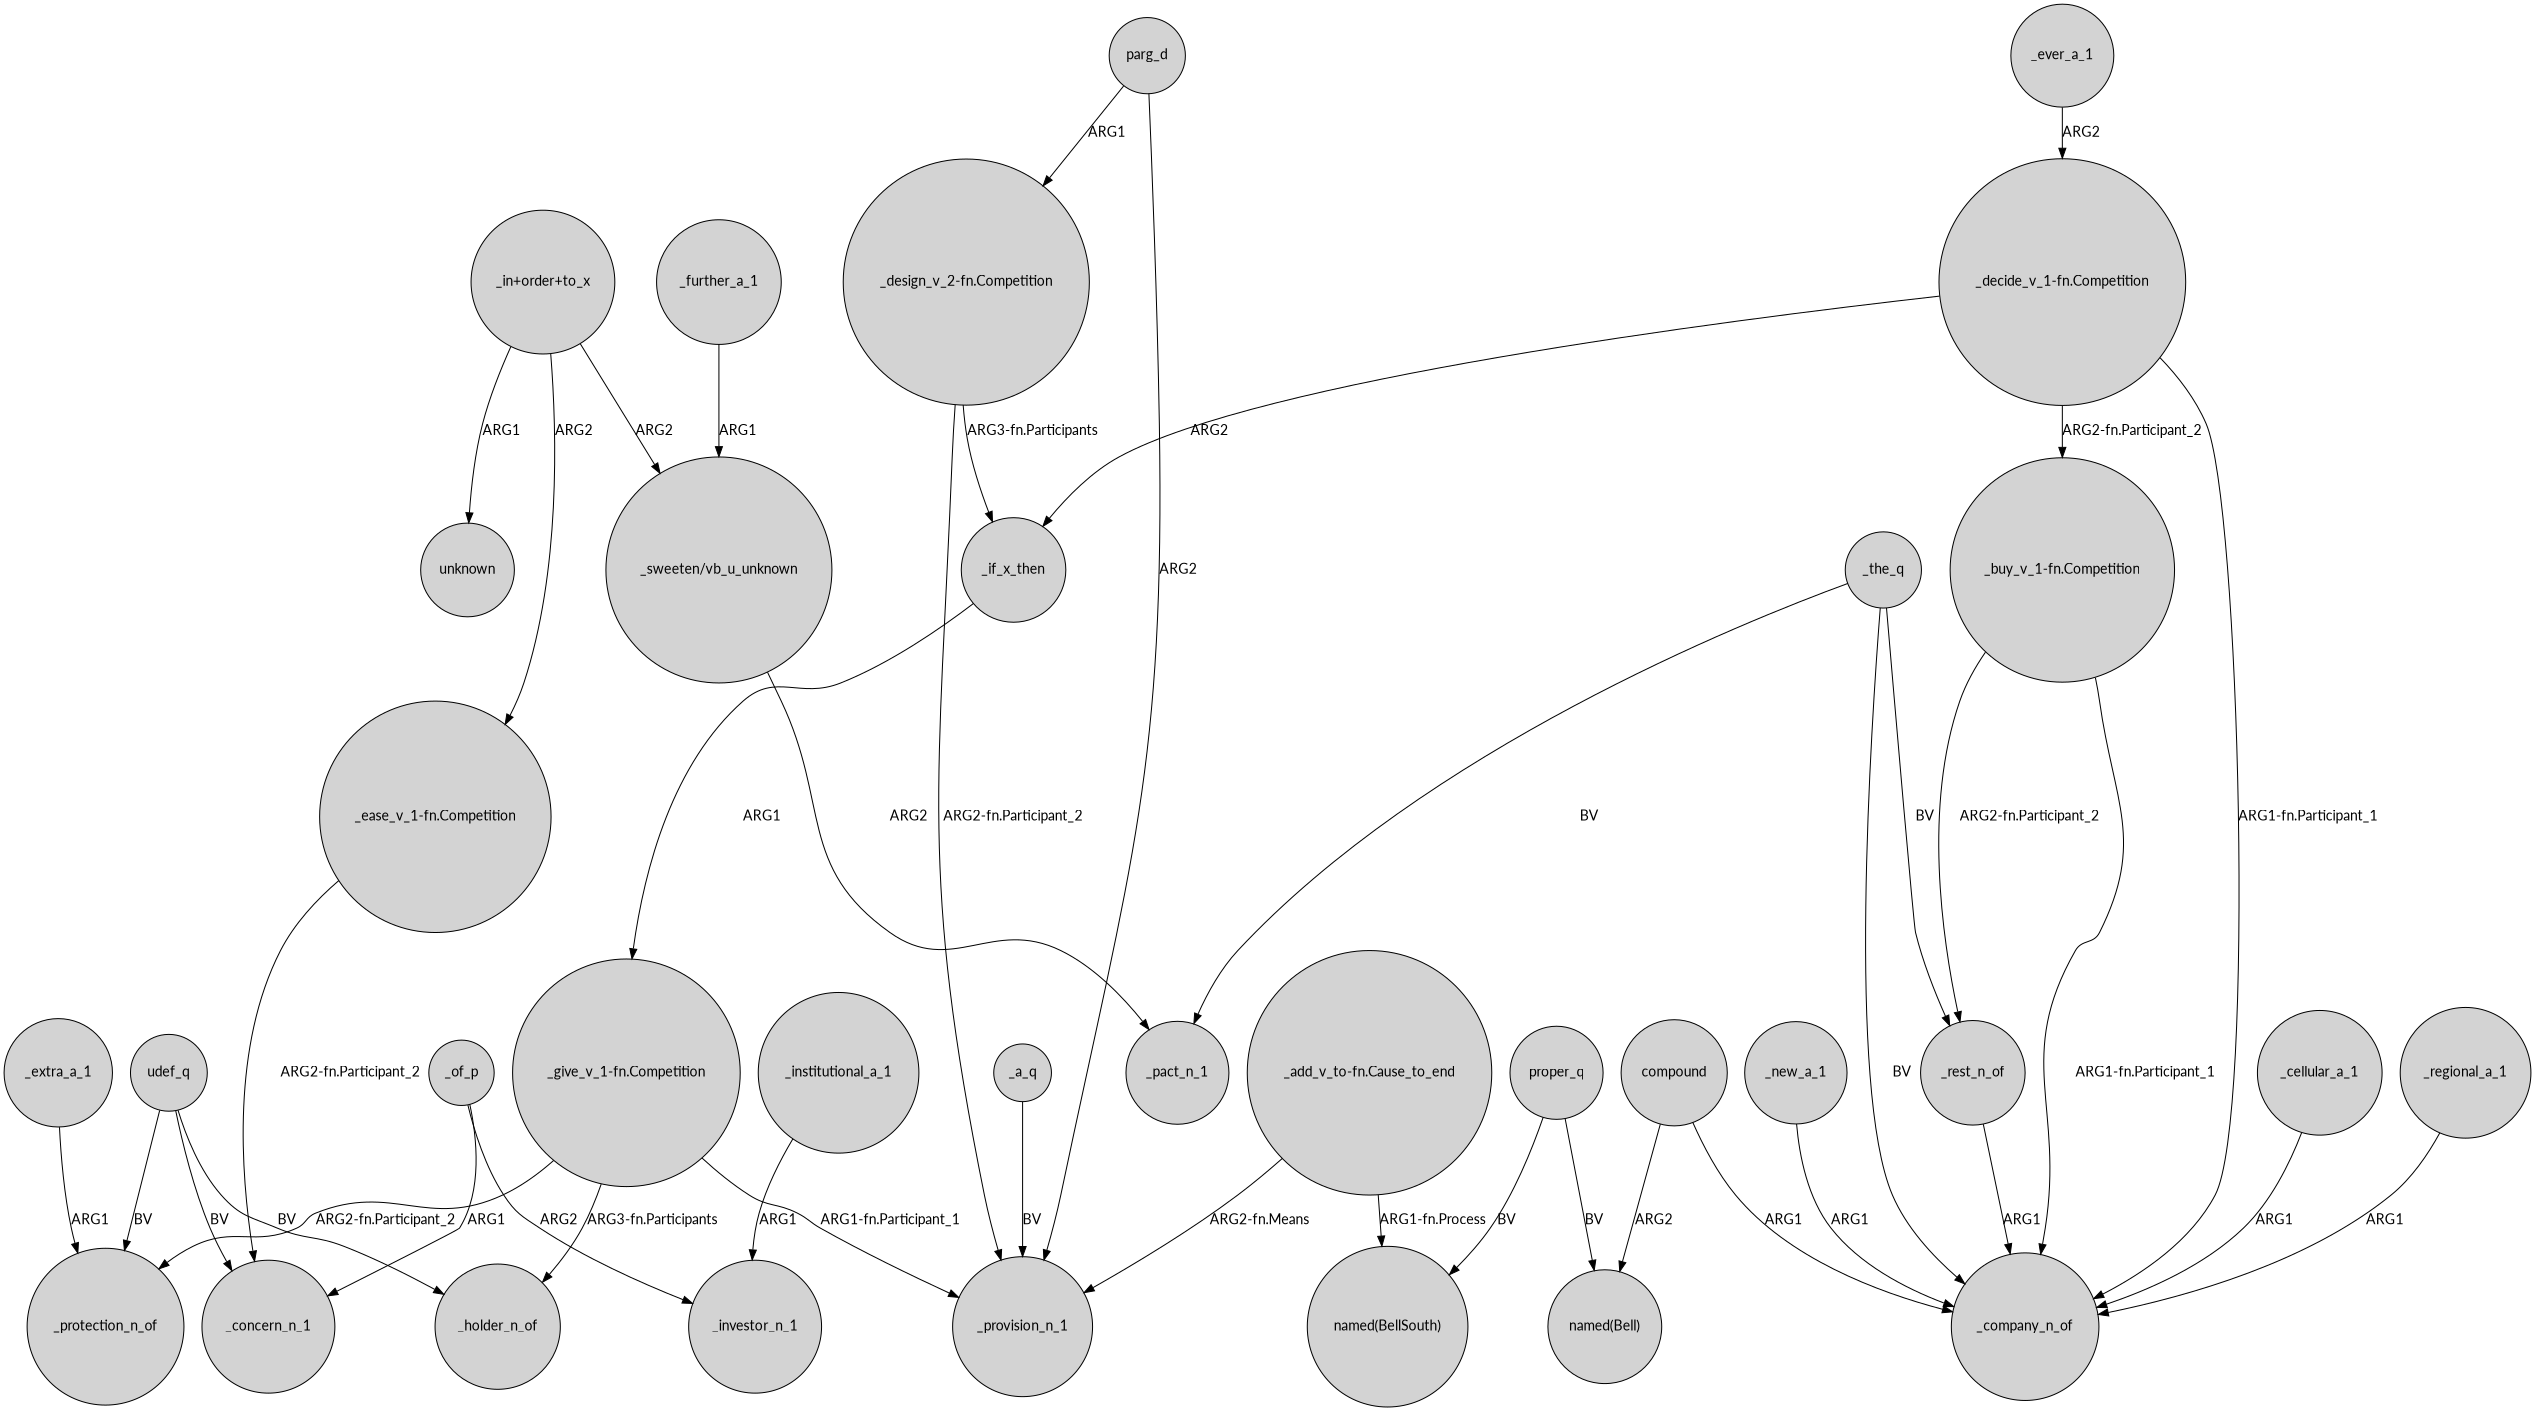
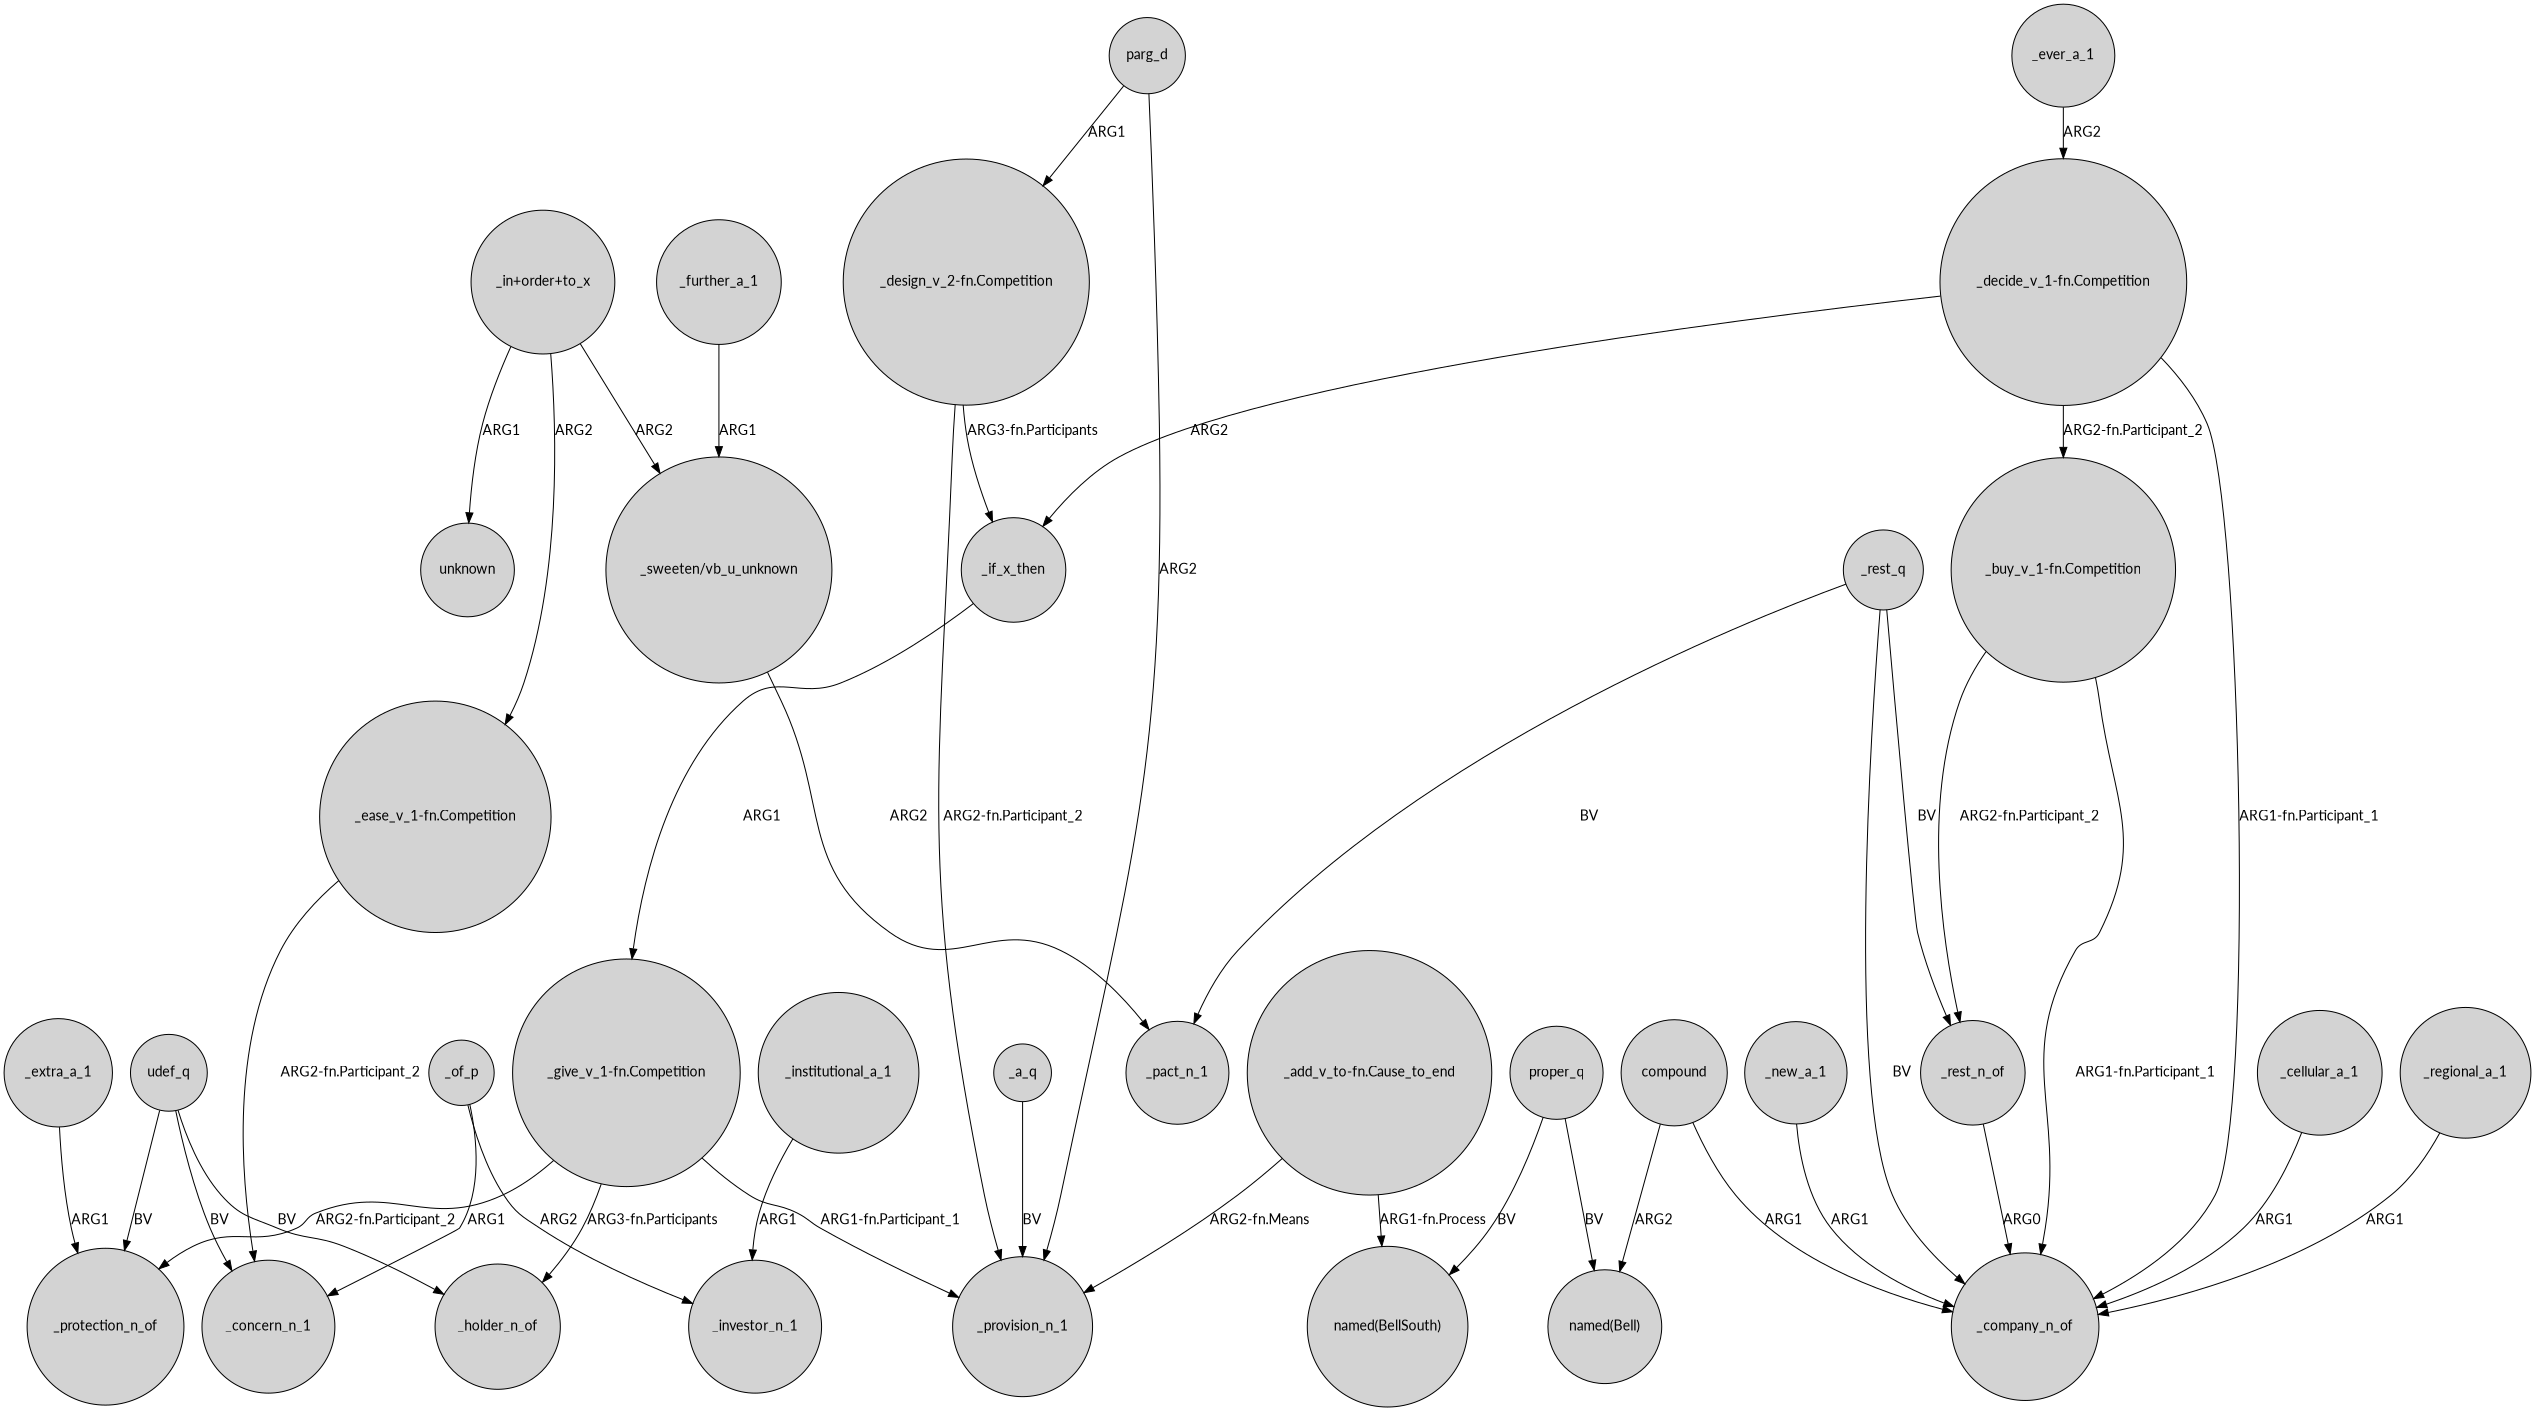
  digraph {
    fontname=Lato
    node [fontname=Lato shape=circle style=filled]
    edge [fontname=Lato]
    "_give_v_1-fn.Competition"
    _protection_n_of
    _provision_n_1
    _holder_n_of
    "_add_v_to-fn.Cause_to_end"
    "named(BellSouth)"
    n7 [label="_design_v_2-fn.Competition"]
    _if_x_then
    "_sweeten/vb_u_unknown"
    _pact_n_1
    "_decide_v_1-fn.Competition"
    _company_n_of
    "_buy_v_1-fn.Competition"
    _rest_n_of
    _a_q
    _cellular_a_1
    _regional_a_1
    "_in+order+to_x"
    "_ease_v_1-fn.Competition"
    unknown
    _concern_n_1
    _extra_a_1
    compound
    "named(Bell)"
    _of_p
    _investor_n_1
    _ever_a_1
    parg_d
    proper_q
-   _the_q
+   _the_q [label=_rest_q]
    udef_q
    _new_a_1
    _institutional_a_1
    _further_a_1
    "_give_v_1-fn.Competition" -> _protection_n_of [label="ARG2-fn.Participant_2"]
    "_give_v_1-fn.Competition" -> _provision_n_1 [label="ARG1-fn.Participant_1"]
    "_give_v_1-fn.Competition" -> _holder_n_of [label="ARG3-fn.Participants"]
    "_add_v_to-fn.Cause_to_end" -> _provision_n_1 [label="ARG2-fn.Means"]
    "_add_v_to-fn.Cause_to_end" -> "named(BellSouth)" [label="ARG1-fn.Process"]
    n7 -> _provision_n_1 [label="ARG2-fn.Participant_2"]
    n7 -> _if_x_then [label="ARG3-fn.Participants"]
    _if_x_then -> "_give_v_1-fn.Competition" [label=ARG1]
    "_sweeten/vb_u_unknown" -> _pact_n_1 [label=ARG2]
    "_decide_v_1-fn.Competition" -> _if_x_then [label=ARG2]
    "_decide_v_1-fn.Competition" -> _company_n_of [label="ARG1-fn.Participant_1"]
    "_decide_v_1-fn.Competition" -> "_buy_v_1-fn.Competition" [label="ARG2-fn.Participant_2"]
    "_buy_v_1-fn.Competition" -> _company_n_of [label="ARG1-fn.Participant_1"]
    "_buy_v_1-fn.Competition" -> _rest_n_of [label="ARG2-fn.Participant_2"]
-   _rest_n_of -> _company_n_of [label=ARG1]
+   _rest_n_of -> _company_n_of [label=ARG0]
    _a_q -> _provision_n_1 [label=BV]
    _cellular_a_1 -> _company_n_of [label=ARG1]
    _regional_a_1 -> _company_n_of [label=ARG1]
    "_in+order+to_x" -> "_sweeten/vb_u_unknown" [label=ARG2]
    "_in+order+to_x" -> "_ease_v_1-fn.Competition" [label=ARG2]
    "_in+order+to_x" -> unknown [label=ARG1]
    "_ease_v_1-fn.Competition" -> _concern_n_1 [label="ARG2-fn.Participant_2"]
    _extra_a_1 -> _protection_n_of [label=ARG1]
    compound -> _company_n_of [label=ARG1]
    compound -> "named(Bell)" [label=ARG2]
    _of_p -> _concern_n_1 [label=ARG1]
    _of_p -> _investor_n_1 [label=ARG2]
    _ever_a_1 -> "_decide_v_1-fn.Competition" [label=ARG2]
    parg_d -> _provision_n_1 [label=ARG2]
    parg_d -> n7 [label=ARG1]
    proper_q -> "named(BellSouth)" [label=BV]
    proper_q -> "named(Bell)" [label=BV]
    _the_q -> _pact_n_1 [label=BV]
    _the_q -> _company_n_of [label=BV]
    _the_q -> _rest_n_of [label=BV]
    udef_q -> _protection_n_of [label=BV]
    udef_q -> _holder_n_of [label=BV]
    udef_q -> _concern_n_1 [label=BV]
    _new_a_1 -> _company_n_of [label=ARG1]
    _institutional_a_1 -> _investor_n_1 [label=ARG1]
    _further_a_1 -> "_sweeten/vb_u_unknown" [label=ARG1]
  }
